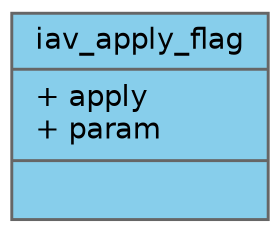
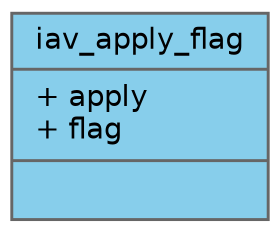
  digraph {
    fontname="DejaVu Sans"
-   n1 [color=gray40 fillcolor=skyblue fontcolor=black fontname="DejaVu Sans" fontsize=10 height=0.2 label="{iav_apply_flag\n|+ apply\l+ param\l|}" shape=record style=filled width=0.4]
+   n1 [color=gray40 fillcolor=skyblue fontcolor=black fontname="DejaVu Sans" fontsize=10 height=0.2 label="{iav_apply_flag\n|+ apply\l+ flag\l|}" shape=record style=filled width=0.4]
  }
